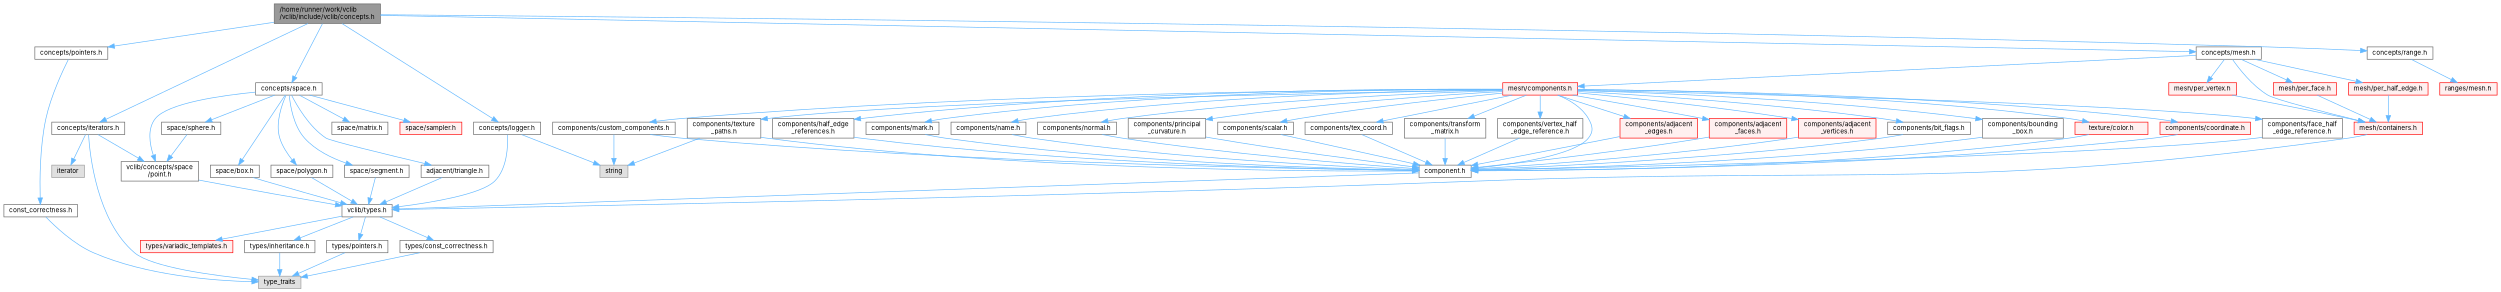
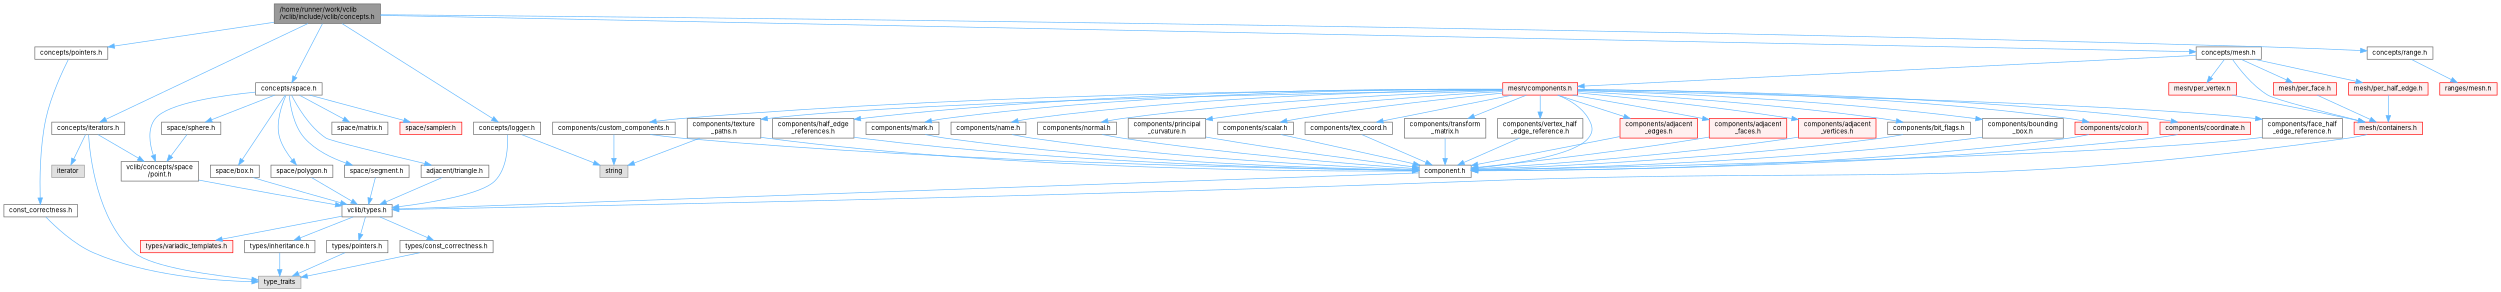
  digraph {
    fontname=Inter
    node [color=grey40 fillcolor=white fontname=Inter fontsize=10 shape=box style=filled]
    edge [color=steelblue1 fontname=Inter fontsize=10 labelfontname=Helvetica labelfontsize=10 style=solid]
    n1 [color=gray40 fillcolor=grey60 fontcolor=black height=0.2 label="/home/runner/work/vclib\l/vclib/include/vclib/concepts.h" width=0.4]
    n2 [height=0.2 label="concepts/iterators.h" width=0.4]
    n3 [height=0.2 label="concepts/logger.h" width=0.4]
    n4 [height=0.2 label="concepts/mesh.h" width=0.4]
    n5 [height=0.2 label="concepts/pointers.h" width=0.4]
    n6 [height=0.2 label="concepts/range.h" width=0.4]
    n7 [height=0.2 label="concepts/space.h" width=0.4]
    n8 [color=grey60 fillcolor="#E0E0E0" height=0.2 label=iterator width=0.4]
    n9 [color=grey60 fillcolor="#E0E0E0" height=0.2 label=type_traits width=0.4]
    n10 [height=0.2 label="vclib/concepts/space\l/point.h" width=0.4]
    n11 [color=grey60 fillcolor="#E0E0E0" height=0.2 label=string width=0.4]
    n12 [height=0.2 label="vclib/types.h" width=0.4]
    n13 [color=red fillcolor="#FFF0F0" height=0.2 label="mesh/components.h" width=0.4]
    n14 [color=red fillcolor="#FFF0F0" height=0.2 label="mesh/containers.h" width=0.4]
    n15 [color=red fillcolor="#FFF0F0" height=0.2 label="mesh/per_face.h" width=0.4]
    n16 [color=red fillcolor="#FFF0F0" height=0.2 label="mesh/per_half_edge.h" width=0.4]
    n17 [color=red fillcolor="#FFF0F0" height=0.2 label="mesh/per_vertex.h" width=0.4]
    n18 [height=0.2 label="const_correctness.h" width=0.4]
    n19 [color=red fillcolor="#FFF0F0" height=0.2 label="ranges/mesh.h" width=0.4]
    n20 [height=0.2 label="space/box.h" width=0.4]
    n21 [height=0.2 label="space/matrix.h" width=0.4]
    n22 [height=0.2 label="space/polygon.h" width=0.4]
    n23 [color=red fillcolor="#FFF0F0" height=0.2 label="space/sampler.h" width=0.4]
    n24 [height=0.2 label="space/segment.h" width=0.4]
    n25 [height=0.2 label="space/sphere.h" width=0.4]
    n26 [height=0.2 label="adjacent/triangle.h" width=0.4]
    n27 [height=0.2 label="types/const_correctness.h" width=0.4]
    n28 [height=0.2 label="types/inheritance.h" width=0.4]
    n29 [height=0.2 label="types/pointers.h" width=0.4]
    n30 [color=red fillcolor="#FFF0F0" height=0.2 label="types/variadic_templates.h" width=0.4]
    n31 [color=red fillcolor="#FFF0F0" height=0.2 label="components/adjacent\l_edges.h" width=0.4]
    n32 [height=0.2 label="component.h" width=0.4]
    n33 [color=red fillcolor="#FFF0F0" height=0.2 label="components/adjacent\l_faces.h" width=0.4]
    n34 [color=red fillcolor="#FFF0F0" height=0.2 label="components/adjacent\l_vertices.h" width=0.4]
    n35 [height=0.2 label="components/bit_flags.h" width=0.4]
    n36 [height=0.2 label="components/bounding\l_box.h" width=0.4]
-   n37 [color=red fillcolor="#FFF0F0" height=0.2 label="texture/color.h" width=0.4]
+   n37 [color=red fillcolor="#FFF0F0" height=0.2 label="components/color.h" width=0.4]
    n38 [color=red fillcolor="#FFF0F0" height=0.2 label="components/coordinate.h" width=0.4]
    n39 [height=0.2 label="components/custom_components.h" width=0.4]
    n40 [height=0.2 label="components/face_half\l_edge_reference.h" width=0.4]
    n41 [height=0.2 label="components/half_edge\l_references.h" width=0.4]
    n42 [height=0.2 label="components/mark.h" width=0.4]
    n43 [height=0.2 label="components/name.h" width=0.4]
    n44 [height=0.2 label="components/normal.h" width=0.4]
    n45 [height=0.2 label="components/principal\l_curvature.h" width=0.4]
    n46 [height=0.2 label="components/scalar.h" width=0.4]
    n47 [height=0.2 label="components/tex_coord.h" width=0.4]
    n48 [height=0.2 label="components/texture\l_paths.h" width=0.4]
    n49 [height=0.2 label="components/transform\l_matrix.h" width=0.4]
    n50 [height=0.2 label="components/vertex_half\l_edge_reference.h" width=0.4]
    n1 -> n2
    n1 -> n3
    n1 -> n4
    n1 -> n5
    n1 -> n6
    n1 -> n7
    n2 -> n8
    n2 -> n9
    n2 -> n10
    n3 -> n11
    n3 -> n12
    n4 -> n13
    n4 -> n14
    n4 -> n15
    n4 -> n16
    n4 -> n17
    n5 -> n18
    n6 -> n19
    n7 -> n10
    n7 -> n20
    n7 -> n21
    n7 -> n22
    n7 -> n23
    n7 -> n24
    n7 -> n25
    n7 -> n26
    n10 -> n12
    n12 -> n27
    n12 -> n28
    n12 -> n29
    n12 -> n30
    n13 -> n31
    n13 -> n32
    n13 -> n33
    n13 -> n34
    n13 -> n35
    n13 -> n36
    n13 -> n37
    n13 -> n38
    n13 -> n39
    n13 -> n40
    n13 -> n41
    n13 -> n42
    n13 -> n43
    n13 -> n44
    n13 -> n45
    n13 -> n46
    n13 -> n47
    n13 -> n48
    n13 -> n49
    n13 -> n50
    n14 -> n12
    n15 -> n14
    n16 -> n14
    n17 -> n14
    n18 -> n9
    n20 -> n12
    n22 -> n12
    n24 -> n12
    n25 -> n10
    n26 -> n12
    n27 -> n9
    n28 -> n9
    n29 -> n9
    n31 -> n32
    n32 -> n12
    n33 -> n32
    n34 -> n32
    n35 -> n32
    n36 -> n32
    n37 -> n32
    n38 -> n32
    n39 -> n11
    n39 -> n32
    n40 -> n32
    n41 -> n32
    n42 -> n32
    n43 -> n32
    n44 -> n32
    n45 -> n32
    n46 -> n32
    n47 -> n32
    n48 -> n11
    n48 -> n32
    n49 -> n32
    n50 -> n32
  }
